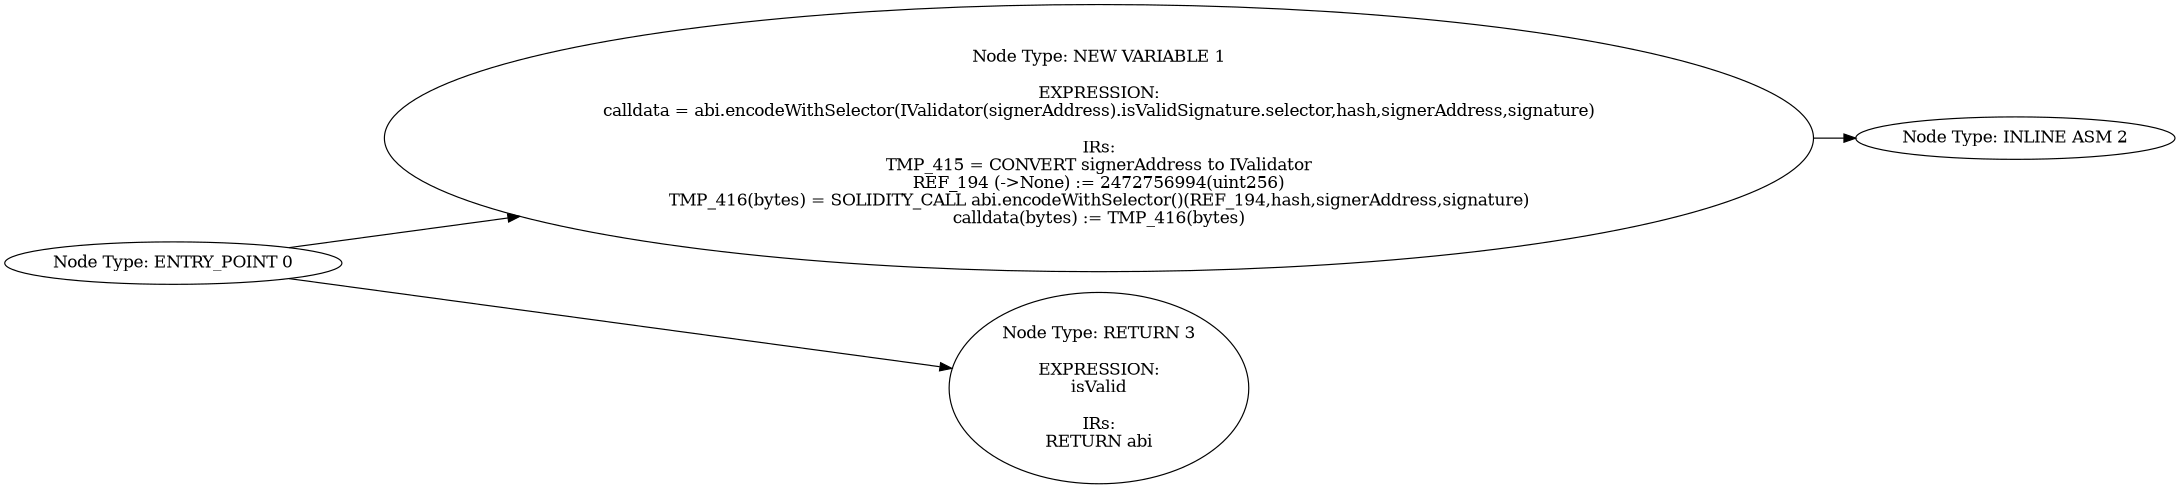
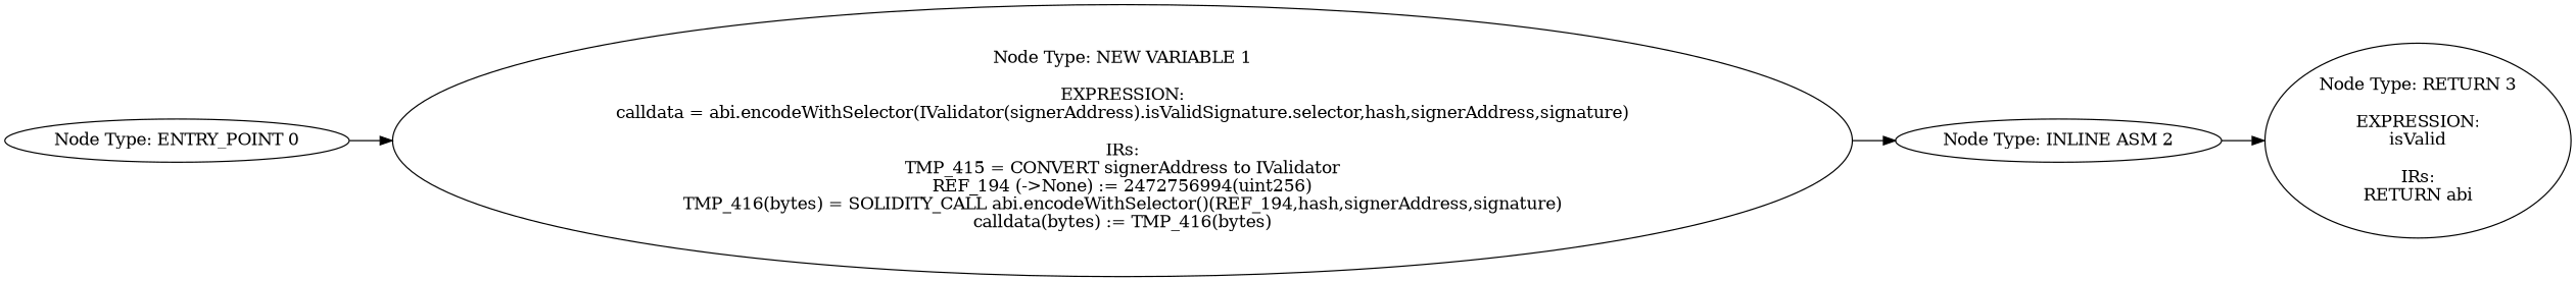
  digraph {
    rankdir=LR
    n1 [label="Node Type: ENTRY_POINT 0\n"]
    n2 [label="Node Type: NEW VARIABLE 1\n\nEXPRESSION:\ncalldata = abi.encodeWithSelector(IValidator(signerAddress).isValidSignature.selector,hash,signerAddress,signature)\n\nIRs:\nTMP_415 = CONVERT signerAddress to IValidator\nREF_194 (->None) := 2472756994(uint256)\nTMP_416(bytes) = SOLIDITY_CALL abi.encodeWithSelector()(REF_194,hash,signerAddress,signature)\ncalldata(bytes) := TMP_416(bytes)"]
    n3 [label="Node Type: INLINE ASM 2\n"]
    n4 [label="Node Type: RETURN 3\n\nEXPRESSION:\nisValid\n\nIRs:\nRETURN abi"]
    n1 -> n2
    n2 -> n3
-   n1 -> n4
+   n3 -> n4
  }
